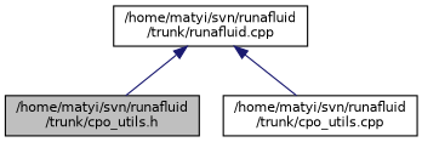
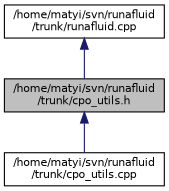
  digraph {
    node [color=black fillcolor=white fontname=Helvetica fontsize=10 shape=record style=filled]
    edge [color=midnightblue dir=back fontname=Helvetica fontsize=10 labelfontname=Helvetica labelfontsize=10 style=solid]
    n1 [fillcolor=grey75 fontcolor=black height=0.2 label="/home/matyi/svn/runafluid\l/trunk/cpo_utils.h" width=0.4]
    n2 [height=0.2 label="/home/matyi/svn/runafluid\l/trunk/cpo_utils.cpp" width=0.4]
    n3 [height=0.2 label="/home/matyi/svn/runafluid\l/trunk/runafluid.cpp" width=0.4]
-   n3 -> n2
+   n1 -> n2
    n3 -> n1
  }
